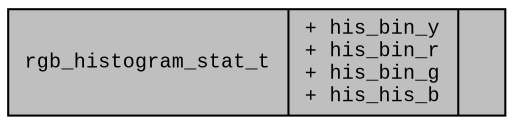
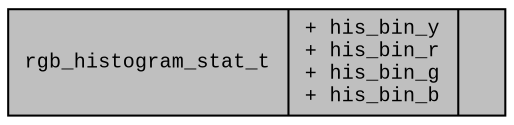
  digraph {
    rankdir=LR
    fontname="Liberation Mono"
-   n1 [color=black fillcolor=grey75 fontcolor=black fontname="Liberation Mono" fontsize=10 height=0.2 label="{rgb_histogram_stat_t\n|+ his_bin_y\l+ his_bin_r\l+ his_bin_g\l+ his_his_b\l|}" shape=record style=filled width=0.4]
+   n1 [color=black fillcolor=grey75 fontcolor=black fontname="Liberation Mono" fontsize=10 height=0.2 label="{rgb_histogram_stat_t\n|+ his_bin_y\l+ his_bin_r\l+ his_bin_g\l+ his_bin_b\l|}" shape=record style=filled width=0.4]
  }
